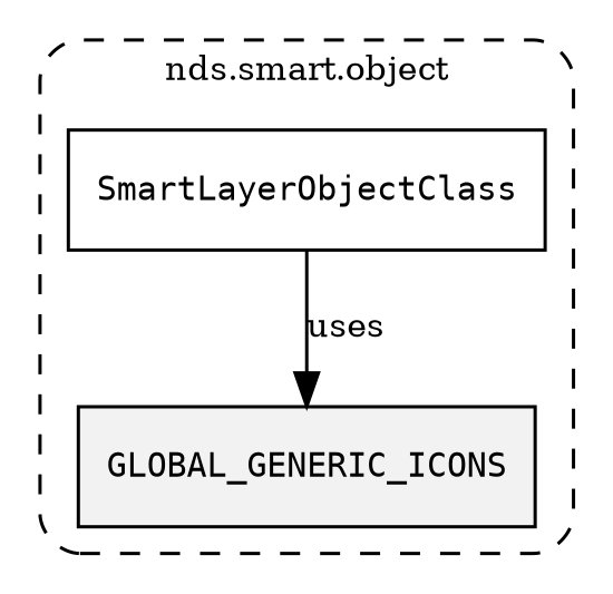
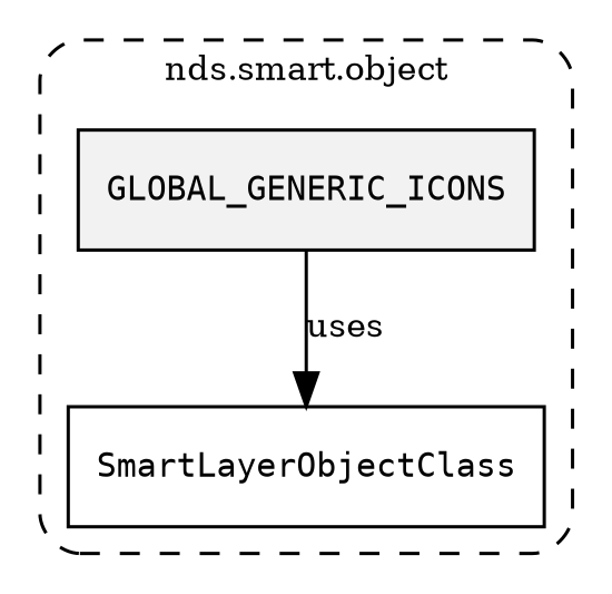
  digraph {
    fontsize=10
    rankdir=TB
    node [fontsize=10 shape=box]
    n1 [fillcolor="#0000000D" label=<<font face="monospace"><table align="center" border="0" cellspacing="0" cellpadding="0"><tr><td href="../../../content/packages/nds.smart.object.html#Constant-GLOBAL_GENERIC_ICONS" title="Constant defined in nds.smart.object">GLOBAL_GENERIC_ICONS</td></tr></table></font>> style=filled]
    n2 [label=<<font face="monospace"><table align="center" border="0" cellspacing="0" cellpadding="0"><tr><td href="../../../content/packages/nds.smart.object.html#Subtype-SmartLayerObjectClass" title="Subtype defined in nds.smart.object">SmartLayerObjectClass</td></tr></table></font>>]
    subgraph cluster_1 {
      label="nds.smart.object"
      style="dashed, rounded"
      n1
      n2
    }
-   n2 -> n1 [fontsize=10 label=uses]
+   n1 -> n2 [fontsize=10 label=uses]
  }
